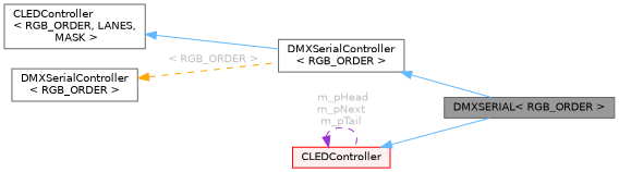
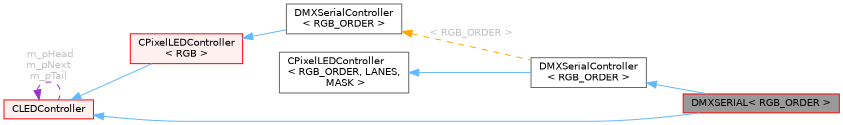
  digraph {
    rankdir=LR
    node [color=gray40 fillcolor=white fontname=Helvetica fontsize=10 shape=box style=filled]
    edge [color=steelblue1 dir=back fontname=Helvetica fontsize=10 labelfontname=Helvetica labelfontsize=10 style=solid]
-   n1 [fillcolor=grey60 fontcolor=black height=0.2 label="DMXSERIAL\< RGB_ORDER \>" width=0.4]
+   n1 [color=red fillcolor=grey60 fontcolor=black height=0.2 label="DMXSERIAL\< RGB_ORDER \>" width=0.4]
    n2 [height=0.2 label="DMXSerialController\l\< RGB_ORDER \>" width=0.4]
-   n3 [height=0.2 label="CLEDController\l\< RGB_ORDER, LANES,\l MASK \>" width=0.4]
+   n3 [height=0.2 label="CPixelLEDController\l\< RGB_ORDER, LANES,\l MASK \>" width=0.4]
    n4 [color=red fillcolor="#FFF0F0" height=0.2 label=CLEDController width=0.4]
+   n5 [color=red fillcolor="#FFF0F0" height=0.2 label="CPixelLEDController\l\< RGB \>" width=0.4]
    n6 [height=0.2 label="DMXSerialController\l\< RGB_ORDER \>" width=0.4]
    n2 -> n1
    n3 -> n2
    n4 -> n1
    n4 -> n4 [color=darkorchid3 fontcolor=grey label=" m_pHead\nm_pNext\nm_pTail" style=dashed]
+   n4 -> n5
+   n5 -> n6
    n6 -> n2 [color=orange fontcolor=grey label=" \< RGB_ORDER \>" style=dashed]
  }
